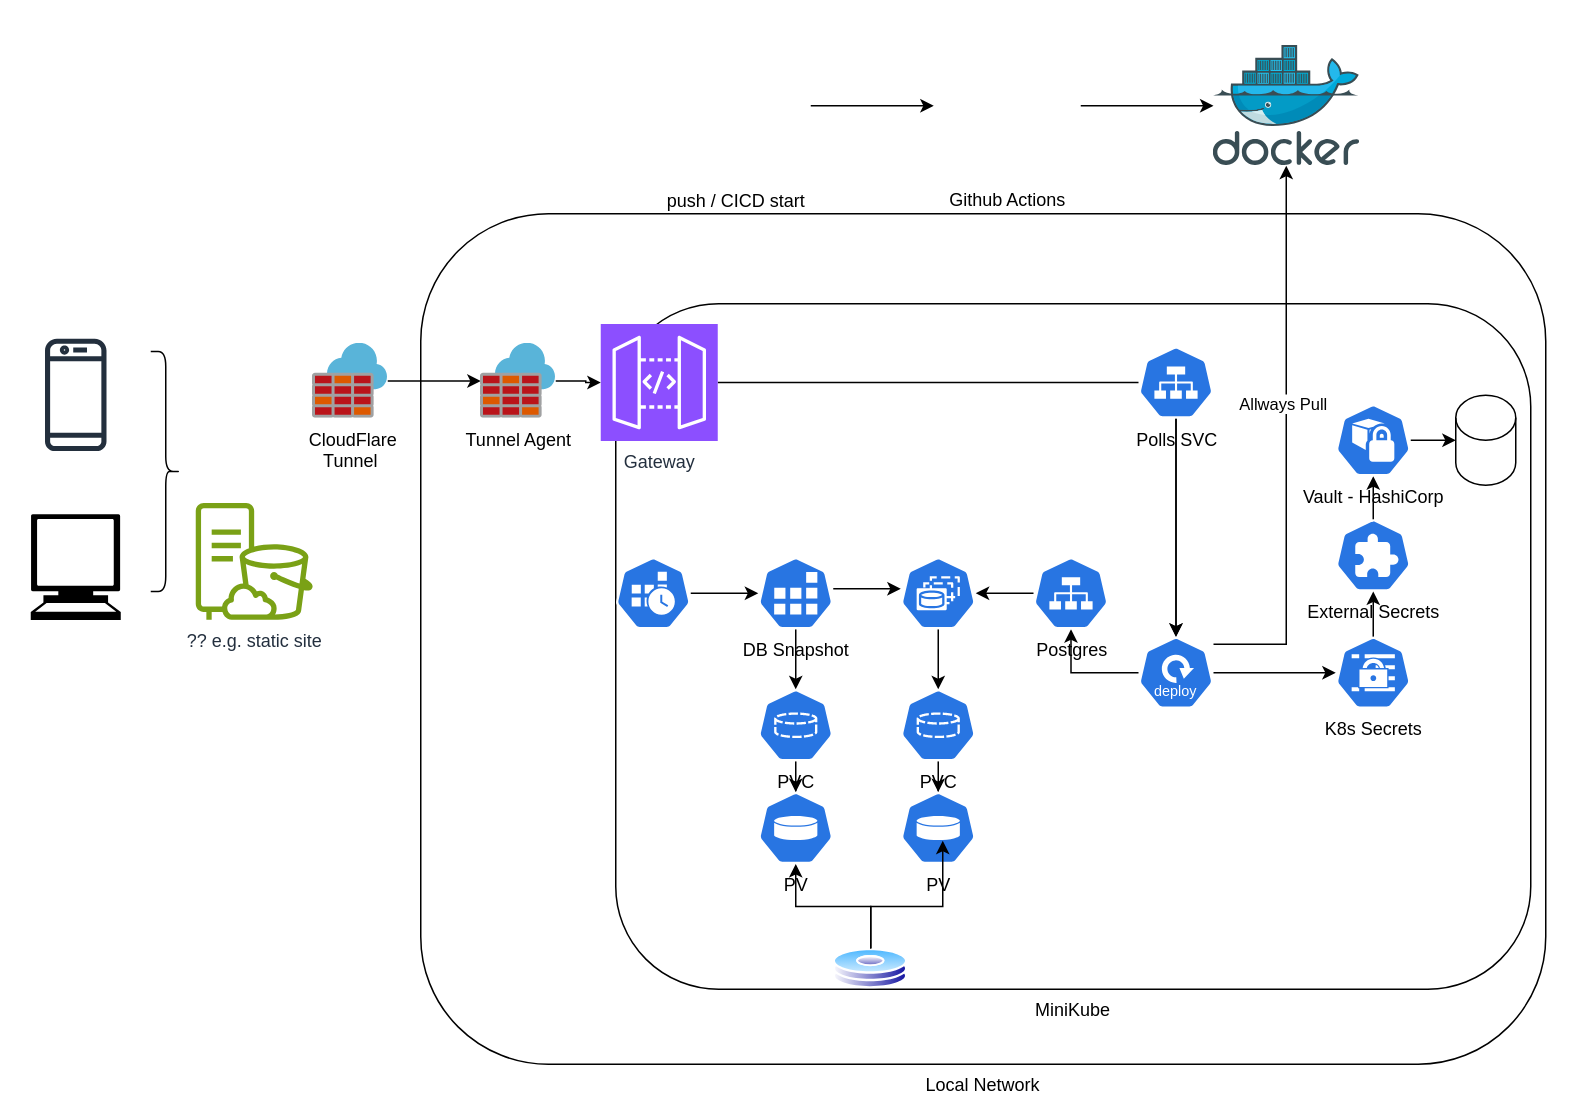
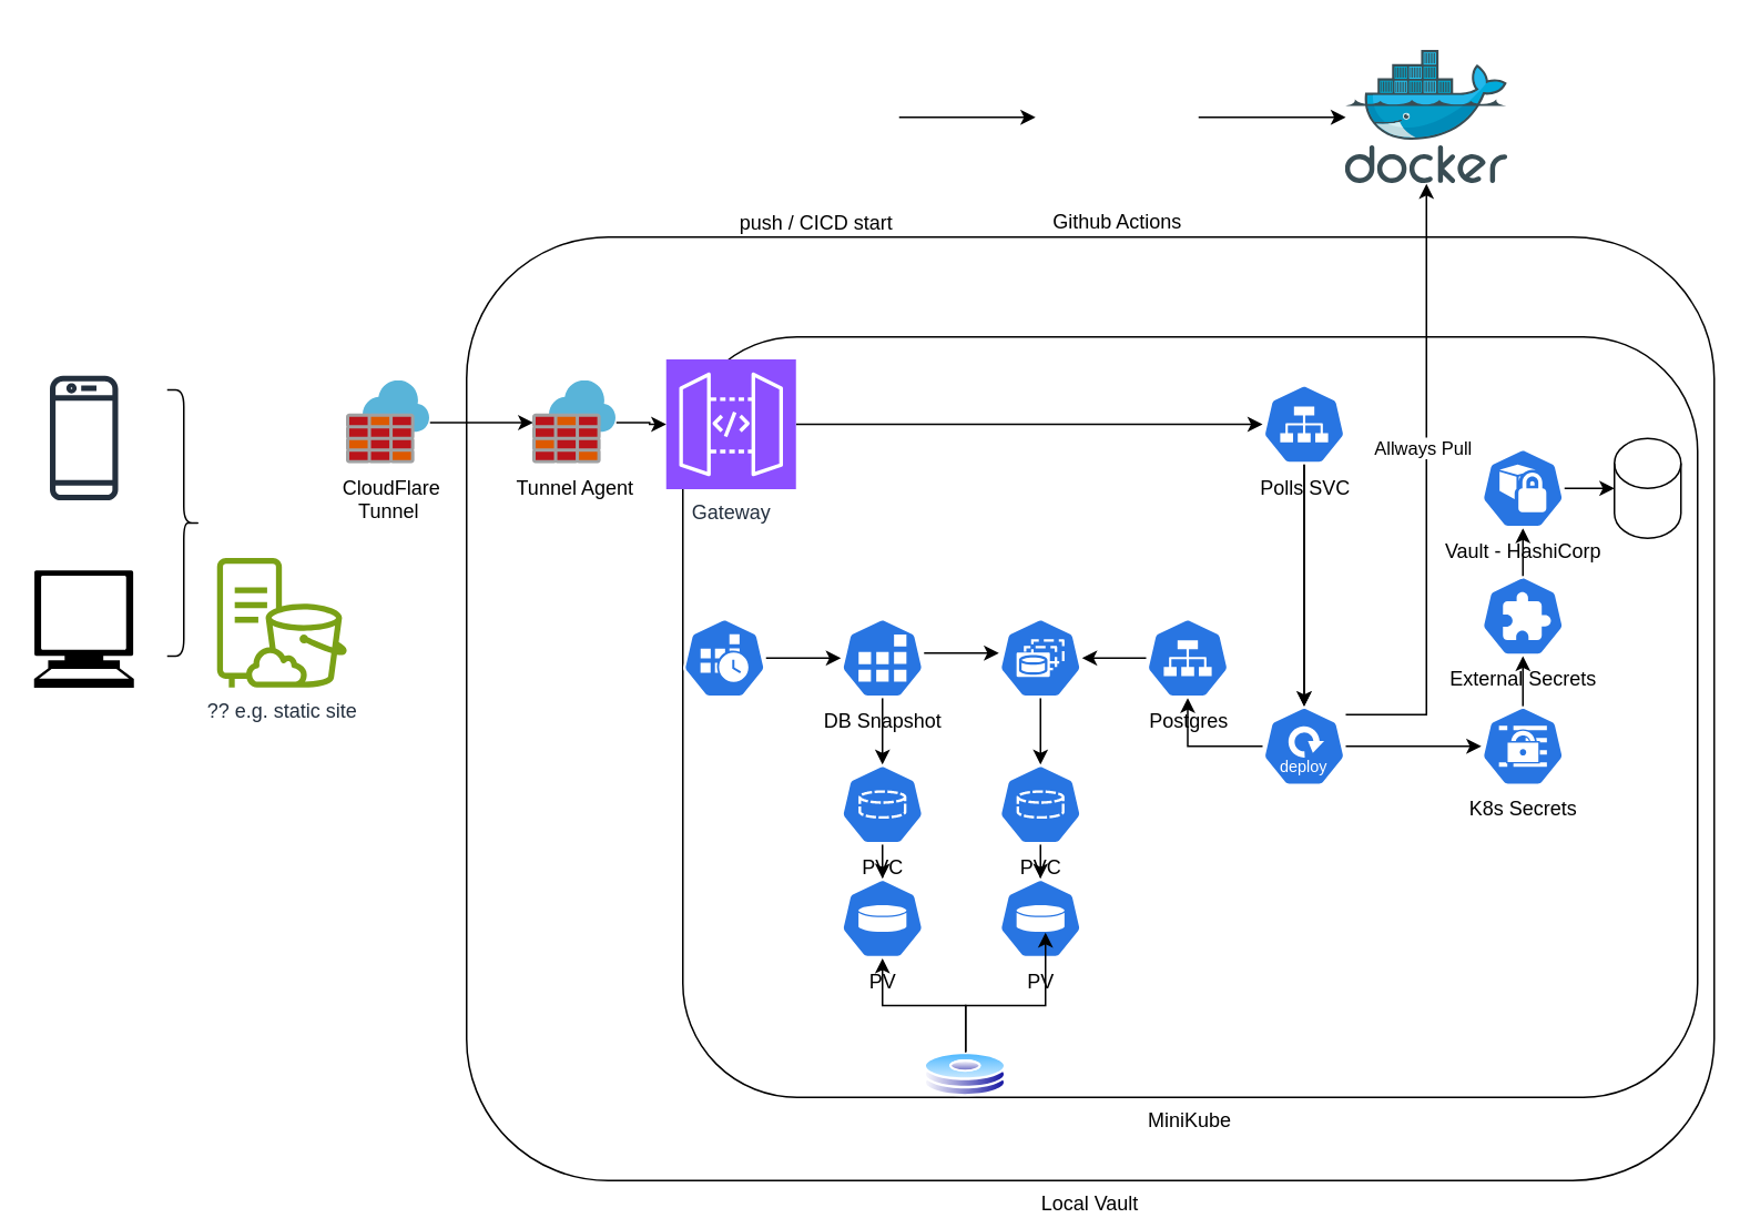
  <mxCell id="0" />
  <mxCell id="1" parent="0" />
- <mxCell id="2" value="Local Network" style="rounded=1;whiteSpace=wrap;html=1;fillColor=none;labelPosition=center;verticalLabelPosition=bottom;align=center;verticalAlign=top;" vertex="1" parent="1"><mxGeometry x="280" y="141.95" width="750" height="567.05" as="geometry" /></mxCell>
+ <mxCell id="2" value="Local Vault" style="rounded=1;whiteSpace=wrap;html=1;fillColor=none;labelPosition=center;verticalLabelPosition=bottom;align=center;verticalAlign=top;" vertex="1" parent="1"><mxGeometry x="280" y="141.95" width="750" height="567.05" as="geometry" /></mxCell>
  <mxCell id="3" value="MiniKube" style="rounded=1;whiteSpace=wrap;html=1;fillColor=none;labelPosition=center;verticalLabelPosition=bottom;align=center;verticalAlign=top;" parent="1" vertex="1"><mxGeometry x="410" y="201.95" width="610" height="457.05" as="geometry" /></mxCell>
  <mxCell id="4" value="" style="sketch=0;outlineConnect=0;fontColor=#232F3E;gradientColor=none;fillColor=#232F3D;strokeColor=none;dashed=0;verticalLabelPosition=bottom;verticalAlign=top;align=center;html=1;fontSize=12;fontStyle=0;aspect=fixed;pointerEvents=1;shape=mxgraph.aws4.mobile_client;" parent="1" vertex="1"><mxGeometry x="29.5" y="223.78" width="41" height="78" as="geometry" /></mxCell>
  <mxCell id="5" value="" style="shape=mxgraph.signs.tech.computer;html=1;pointerEvents=1;fillColor=#000000;strokeColor=none;verticalLabelPosition=bottom;verticalAlign=top;align=center;" parent="1" vertex="1"><mxGeometry x="20" y="342.28" width="60" height="70.5" as="geometry" /></mxCell>
  <mxCell id="6" value="?? e.g. static site&lt;div&gt;&lt;br&gt;&lt;/div&gt;" style="sketch=0;outlineConnect=0;fontColor=#232F3E;gradientColor=none;fillColor=#7AA116;strokeColor=none;dashed=0;verticalLabelPosition=bottom;verticalAlign=top;align=center;html=1;fontSize=12;fontStyle=0;aspect=fixed;pointerEvents=1;shape=mxgraph.aws4.s3_on_outposts;" parent="1" vertex="1"><mxGeometry x="130" y="334.78" width="78" height="78" as="geometry" /></mxCell>
  <mxCell id="7" value="" style="shape=curlyBracket;whiteSpace=wrap;html=1;rounded=1;flipH=1;labelPosition=right;verticalLabelPosition=middle;align=left;verticalAlign=middle;" parent="1" vertex="1"><mxGeometry x="100" y="233.78" width="20" height="160" as="geometry" /></mxCell>
- <mxCell id="8" style="edgeStyle=orthogonalEdgeStyle;rounded=0;orthogonalLoop=1;jettySize=auto;html=1;endArrow=none;" edge="1" parent="1" source="9" target="47"><mxGeometry relative="1" as="geometry" /></mxCell>
+ <mxCell id="8" style="edgeStyle=orthogonalEdgeStyle;rounded=0;orthogonalLoop=1;jettySize=auto;html=1;" edge="1" parent="1" source="9" target="47"><mxGeometry relative="1" as="geometry" /></mxCell>
  <mxCell id="9" value="Gateway" style="sketch=0;points=[[0,0,0],[0.25,0,0],[0.5,0,0],[0.75,0,0],[1,0,0],[0,1,0],[0.25,1,0],[0.5,1,0],[0.75,1,0],[1,1,0],[0,0.25,0],[0,0.5,0],[0,0.75,0],[1,0.25,0],[1,0.5,0],[1,0.75,0]];outlineConnect=0;fontColor=#232F3E;fillColor=#8C4FFF;strokeColor=#ffffff;dashed=0;verticalLabelPosition=bottom;verticalAlign=top;align=center;html=1;fontSize=12;fontStyle=0;aspect=fixed;shape=mxgraph.aws4.resourceIcon;resIcon=mxgraph.aws4.api_gateway;" parent="1" vertex="1"><mxGeometry x="400" y="215.51" width="78" height="78" as="geometry" /></mxCell>
  <mxCell id="10" style="edgeStyle=orthogonalEdgeStyle;rounded=0;orthogonalLoop=1;jettySize=auto;html=1;entryX=0;entryY=0.5;entryDx=0;entryDy=0;entryPerimeter=0;" parent="1" source="16" target="9" edge="1"><mxGeometry relative="1" as="geometry" /></mxCell>
  <mxCell id="11" style="edgeStyle=orthogonalEdgeStyle;rounded=0;orthogonalLoop=1;jettySize=auto;html=1;" edge="1" parent="1" source="12" target="14"><mxGeometry relative="1" as="geometry" /></mxCell>
  <mxCell id="12" value="push / CICD start" style="shape=image;html=1;verticalAlign=top;verticalLabelPosition=bottom;labelBackgroundColor=#ffffff;imageAspect=0;aspect=fixed;image=https://cdn1.iconfinder.com/data/icons/technology-and-hardware-2/200/vector_66_08-128.png" parent="1" vertex="1"><mxGeometry x="440" y="20" width="100" height="100" as="geometry" /></mxCell>
  <mxCell id="13" style="edgeStyle=orthogonalEdgeStyle;rounded=0;orthogonalLoop=1;jettySize=auto;html=1;" edge="1" parent="1" source="14" target="17"><mxGeometry relative="1" as="geometry" /></mxCell>
  <mxCell id="14" value="Github Actions" style="shape=image;html=1;verticalAlign=top;verticalLabelPosition=bottom;labelBackgroundColor=#ffffff;imageAspect=0;aspect=fixed;image=https://cdn4.iconfinder.com/data/icons/social-media-and-logos-12/32/Logo_Github-128.png" parent="1" vertex="1"><mxGeometry x="622" y="21" width="98" height="98" as="geometry" /></mxCell>
  <mxCell id="15" value="" style="edgeStyle=orthogonalEdgeStyle;rounded=0;orthogonalLoop=1;jettySize=auto;html=1;entryX=0;entryY=0.5;entryDx=0;entryDy=0;entryPerimeter=0;" edge="1" parent="1" source="51" target="16"><mxGeometry relative="1" as="geometry"><mxPoint x="172" y="440" as="sourcePoint" /><mxPoint x="348" y="263" as="targetPoint" /></mxGeometry></mxCell>
  <mxCell id="16" value="Tunnel Agent" style="image;sketch=0;aspect=fixed;html=1;points=[];align=center;fontSize=12;image=img/lib/mscae/Azure_Firewall.svg;" vertex="1" parent="1"><mxGeometry x="320" y="228.5" width="50" height="50" as="geometry" /></mxCell>
  <mxCell id="17" value="" style="image;sketch=0;aspect=fixed;html=1;points=[];align=center;fontSize=12;image=img/lib/mscae/Docker.svg;" vertex="1" parent="1"><mxGeometry x="808.5" y="30" width="97.56" height="80" as="geometry" /></mxCell>
  <mxCell id="18" value="PV" style="aspect=fixed;sketch=0;html=1;dashed=0;whitespace=wrap;verticalLabelPosition=bottom;verticalAlign=top;fillColor=#2875E2;strokeColor=#ffffff;points=[[0.005,0.63,0],[0.1,0.2,0],[0.9,0.2,0],[0.5,0,0],[0.995,0.63,0],[0.72,0.99,0],[0.5,1,0],[0.28,0.99,0]];shape=mxgraph.kubernetes.icon2;prIcon=pv" vertex="1" parent="1"><mxGeometry x="505" y="527.5" width="50" height="48" as="geometry" /></mxCell>
  <mxCell id="19" style="edgeStyle=orthogonalEdgeStyle;rounded=0;orthogonalLoop=1;jettySize=auto;html=1;" edge="1" parent="1" source="20" target="18"><mxGeometry relative="1" as="geometry" /></mxCell>
  <mxCell id="20" value="PVC" style="aspect=fixed;sketch=0;html=1;dashed=0;whitespace=wrap;verticalLabelPosition=bottom;verticalAlign=top;fillColor=#2875E2;strokeColor=#ffffff;points=[[0.005,0.63,0],[0.1,0.2,0],[0.9,0.2,0],[0.5,0,0],[0.995,0.63,0],[0.72,0.99,0],[0.5,1,0],[0.28,0.99,0]];shape=mxgraph.kubernetes.icon2;prIcon=pvc" vertex="1" parent="1"><mxGeometry x="505" y="459" width="50" height="48" as="geometry" /></mxCell>
  <mxCell id="21" value="" style="edgeStyle=orthogonalEdgeStyle;rounded=0;orthogonalLoop=1;jettySize=auto;html=1;" edge="1" parent="1" source="22" target="24"><mxGeometry relative="1" as="geometry" /></mxCell>
  <mxCell id="22" value="External Secrets" style="aspect=fixed;sketch=0;html=1;dashed=0;whitespace=wrap;verticalLabelPosition=bottom;verticalAlign=top;fillColor=#2875E2;strokeColor=#ffffff;points=[[0.005,0.63,0],[0.1,0.2,0],[0.9,0.2,0],[0.5,0,0],[0.995,0.63,0],[0.72,0.99,0],[0.5,1,0],[0.28,0.99,0]];shape=mxgraph.kubernetes.icon2;prIcon=crd" vertex="1" parent="1"><mxGeometry x="890" y="345.78" width="50" height="48" as="geometry" /></mxCell>
  <mxCell id="23" value="" style="edgeStyle=orthogonalEdgeStyle;rounded=0;orthogonalLoop=1;jettySize=auto;html=1;" edge="1" parent="1" source="24" target="52"><mxGeometry relative="1" as="geometry" /></mxCell>
  <mxCell id="24" value="Vault - HashiCorp" style="aspect=fixed;sketch=0;html=1;dashed=0;whitespace=wrap;verticalLabelPosition=bottom;verticalAlign=top;fillColor=#2875E2;strokeColor=#ffffff;points=[[0.005,0.63,0],[0.1,0.2,0],[0.9,0.2,0],[0.5,0,0],[0.995,0.63,0],[0.72,0.99,0],[0.5,1,0],[0.28,0.99,0]];shape=mxgraph.kubernetes.icon2;prIcon=psp" vertex="1" parent="1"><mxGeometry x="890" y="269" width="50" height="48" as="geometry" /></mxCell>
  <mxCell id="25" style="edgeStyle=orthogonalEdgeStyle;rounded=0;orthogonalLoop=1;jettySize=auto;html=1;exitX=0.5;exitY=1;exitDx=0;exitDy=0;exitPerimeter=0;" edge="1" parent="1" source="22" target="22"><mxGeometry relative="1" as="geometry" /></mxCell>
  <mxCell id="26" value="" style="edgeStyle=orthogonalEdgeStyle;rounded=0;orthogonalLoop=1;jettySize=auto;html=1;" edge="1" parent="1" source="27" target="29"><mxGeometry relative="1" as="geometry" /></mxCell>
  <mxCell id="27" value="" style="aspect=fixed;sketch=0;html=1;dashed=0;whitespace=wrap;verticalLabelPosition=bottom;verticalAlign=top;fillColor=#2875E2;strokeColor=#ffffff;points=[[0.005,0.63,0],[0.1,0.2,0],[0.9,0.2,0],[0.5,0,0],[0.995,0.63,0],[0.72,0.99,0],[0.5,1,0],[0.28,0.99,0]];shape=mxgraph.kubernetes.icon2;prIcon=cronjob" vertex="1" parent="1"><mxGeometry x="410" y="371" width="50" height="48" as="geometry" /></mxCell>
  <mxCell id="28" value="" style="edgeStyle=orthogonalEdgeStyle;rounded=0;orthogonalLoop=1;jettySize=auto;html=1;" edge="1" parent="1" source="29" target="20"><mxGeometry relative="1" as="geometry" /></mxCell>
  <mxCell id="29" value="DB Snapshot" style="aspect=fixed;sketch=0;html=1;dashed=0;whitespace=wrap;verticalLabelPosition=bottom;verticalAlign=top;fillColor=#2875E2;strokeColor=#ffffff;points=[[0.005,0.63,0],[0.1,0.2,0],[0.9,0.2,0],[0.5,0,0],[0.995,0.63,0],[0.72,0.99,0],[0.5,1,0],[0.28,0.99,0]];shape=mxgraph.kubernetes.icon2;prIcon=job" vertex="1" parent="1"><mxGeometry x="505" y="371" width="50" height="48" as="geometry" /></mxCell>
  <mxCell id="30" value="" style="edgeStyle=orthogonalEdgeStyle;rounded=0;orthogonalLoop=1;jettySize=auto;html=1;" edge="1" parent="1" source="34" target="38"><mxGeometry relative="1" as="geometry" /></mxCell>
  <mxCell id="31" style="edgeStyle=orthogonalEdgeStyle;rounded=0;orthogonalLoop=1;jettySize=auto;html=1;" edge="1" parent="1" source="34" target="17"><mxGeometry relative="1" as="geometry"><Array as="points"><mxPoint x="857" y="429" /></Array></mxGeometry></mxCell>
  <mxCell id="32" value="Allways Pull" style="edgeLabel;html=1;align=center;verticalAlign=middle;resizable=0;points=[];" vertex="1" connectable="0" parent="31"><mxGeometry x="0.14" y="3" relative="1" as="geometry"><mxPoint as="offset" /></mxGeometry></mxCell>
  <mxCell id="33" style="edgeStyle=orthogonalEdgeStyle;rounded=0;orthogonalLoop=1;jettySize=auto;html=1;" edge="1" parent="1" source="34" target="36"><mxGeometry relative="1" as="geometry" /></mxCell>
  <mxCell id="34" value="" style="aspect=fixed;sketch=0;html=1;dashed=0;whitespace=wrap;verticalLabelPosition=bottom;verticalAlign=top;fillColor=#2875E2;strokeColor=#ffffff;points=[[0.005,0.63,0],[0.1,0.2,0],[0.9,0.2,0],[0.5,0,0],[0.995,0.63,0],[0.72,0.99,0],[0.5,1,0],[0.28,0.99,0]];shape=mxgraph.kubernetes.icon2;kubernetesLabel=1;prIcon=deploy" vertex="1" parent="1"><mxGeometry x="758.5" y="424" width="50" height="48" as="geometry" /></mxCell>
  <mxCell id="35" value="" style="edgeStyle=orthogonalEdgeStyle;rounded=0;orthogonalLoop=1;jettySize=auto;html=1;" edge="1" parent="1" source="36" target="40"><mxGeometry relative="1" as="geometry" /></mxCell>
  <mxCell id="36" value="Postgres" style="aspect=fixed;sketch=0;html=1;dashed=0;whitespace=wrap;verticalLabelPosition=bottom;verticalAlign=top;fillColor=#2875E2;strokeColor=#ffffff;points=[[0.005,0.63,0],[0.1,0.2,0],[0.9,0.2,0],[0.5,0,0],[0.995,0.63,0],[0.72,0.99,0],[0.5,1,0],[0.28,0.99,0]];shape=mxgraph.kubernetes.icon2;prIcon=svc" vertex="1" parent="1"><mxGeometry x="688.5" y="371" width="50" height="48" as="geometry" /></mxCell>
  <mxCell id="37" value="" style="edgeStyle=orthogonalEdgeStyle;rounded=0;orthogonalLoop=1;jettySize=auto;html=1;" edge="1" parent="1" source="38" target="22"><mxGeometry relative="1" as="geometry" /></mxCell>
  <mxCell id="38" value="K8s Secrets" style="aspect=fixed;sketch=0;html=1;dashed=0;whitespace=wrap;verticalLabelPosition=bottom;verticalAlign=top;fillColor=#2875E2;strokeColor=#ffffff;points=[[0.005,0.63,0],[0.1,0.2,0],[0.9,0.2,0],[0.5,0,0],[0.995,0.63,0],[0.72,0.99,0],[0.5,1,0],[0.28,0.99,0]];shape=mxgraph.kubernetes.icon2;prIcon=secret" vertex="1" parent="1"><mxGeometry x="890" y="424" width="50" height="48" as="geometry" /></mxCell>
  <mxCell id="39" value="" style="edgeStyle=orthogonalEdgeStyle;rounded=0;orthogonalLoop=1;jettySize=auto;html=1;" edge="1" parent="1" source="40" target="43"><mxGeometry relative="1" as="geometry" /></mxCell>
  <mxCell id="40" value="" style="aspect=fixed;sketch=0;html=1;dashed=0;whitespace=wrap;verticalLabelPosition=bottom;verticalAlign=top;fillColor=#2875E2;strokeColor=#ffffff;points=[[0.005,0.63,0],[0.1,0.2,0],[0.9,0.2,0],[0.5,0,0],[0.995,0.63,0],[0.72,0.99,0],[0.5,1,0],[0.28,0.99,0]];shape=mxgraph.kubernetes.icon2;prIcon=sts" vertex="1" parent="1"><mxGeometry x="600" y="371" width="50" height="48" as="geometry" /></mxCell>
  <mxCell id="41" value="PV" style="aspect=fixed;sketch=0;html=1;dashed=0;whitespace=wrap;verticalLabelPosition=bottom;verticalAlign=top;fillColor=#2875E2;strokeColor=#ffffff;points=[[0.005,0.63,0],[0.1,0.2,0],[0.9,0.2,0],[0.5,0,0],[0.995,0.63,0],[0.72,0.99,0],[0.5,1,0],[0.28,0.99,0]];shape=mxgraph.kubernetes.icon2;prIcon=pv" vertex="1" parent="1"><mxGeometry x="600" y="527.5" width="50" height="48" as="geometry" /></mxCell>
  <mxCell id="42" style="edgeStyle=orthogonalEdgeStyle;rounded=0;orthogonalLoop=1;jettySize=auto;html=1;" edge="1" parent="1" source="43" target="41"><mxGeometry relative="1" as="geometry" /></mxCell>
  <mxCell id="43" value="PVC" style="aspect=fixed;sketch=0;html=1;dashed=0;whitespace=wrap;verticalLabelPosition=bottom;verticalAlign=top;fillColor=#2875E2;strokeColor=#ffffff;points=[[0.005,0.63,0],[0.1,0.2,0],[0.9,0.2,0],[0.5,0,0],[0.995,0.63,0],[0.72,0.99,0],[0.5,1,0],[0.28,0.99,0]];shape=mxgraph.kubernetes.icon2;prIcon=pvc" vertex="1" parent="1"><mxGeometry x="600" y="459" width="50" height="48" as="geometry" /></mxCell>
  <mxCell id="44" value="" style="edgeStyle=orthogonalEdgeStyle;rounded=0;orthogonalLoop=1;jettySize=auto;html=1;" edge="1" parent="1"><mxGeometry relative="1" as="geometry"><mxPoint x="555" y="391.95" as="sourcePoint" /><mxPoint x="600" y="392" as="targetPoint" /></mxGeometry></mxCell>
  <mxCell id="45" value="" style="edgeStyle=orthogonalEdgeStyle;rounded=0;orthogonalLoop=1;jettySize=auto;html=1;" edge="1" parent="1" source="47" target="34"><mxGeometry relative="1" as="geometry" /></mxCell>
  <mxCell id="46" value="" style="edgeStyle=orthogonalEdgeStyle;rounded=0;orthogonalLoop=1;jettySize=auto;html=1;" edge="1" parent="1" source="47" target="34"><mxGeometry relative="1" as="geometry" /></mxCell>
  <mxCell id="47" value="Polls SVC" style="aspect=fixed;sketch=0;html=1;dashed=0;whitespace=wrap;verticalLabelPosition=bottom;verticalAlign=top;fillColor=#2875E2;strokeColor=#ffffff;points=[[0.005,0.63,0],[0.1,0.2,0],[0.9,0.2,0],[0.5,0,0],[0.995,0.63,0],[0.72,0.99,0],[0.5,1,0],[0.28,0.99,0]];shape=mxgraph.kubernetes.icon2;prIcon=svc" vertex="1" parent="1"><mxGeometry x="758.5" y="230.51" width="50" height="48" as="geometry" /></mxCell>
  <mxCell id="48" style="edgeStyle=orthogonalEdgeStyle;rounded=0;orthogonalLoop=1;jettySize=auto;html=1;" edge="1" parent="1" source="49" target="18"><mxGeometry relative="1" as="geometry" /></mxCell>
  <mxCell id="49" value="" style="image;aspect=fixed;perimeter=ellipsePerimeter;html=1;align=center;shadow=0;dashed=0;spacingTop=3;image=img/lib/active_directory/hard_disk.svg;" vertex="1" parent="1"><mxGeometry x="555" y="632" width="50" height="27" as="geometry" /></mxCell>
  <mxCell id="50" style="edgeStyle=orthogonalEdgeStyle;rounded=0;orthogonalLoop=1;jettySize=auto;html=1;entryX=0.56;entryY=0.677;entryDx=0;entryDy=0;entryPerimeter=0;" edge="1" parent="1" source="49" target="41"><mxGeometry relative="1" as="geometry" /></mxCell>
  <mxCell id="51" value="&lt;div&gt;&amp;nbsp;CloudFlare&lt;/div&gt;&lt;div&gt;Tunnel&lt;/div&gt;" style="image;sketch=0;aspect=fixed;html=1;points=[];align=center;fontSize=12;image=img/lib/mscae/Azure_Firewall.svg;" vertex="1" parent="1"><mxGeometry x="208" y="228.5" width="50" height="50" as="geometry" /></mxCell>
  <mxCell id="52" value="" style="shape=cylinder3;whiteSpace=wrap;html=1;boundedLbl=1;backgroundOutline=1;size=15;" vertex="1" parent="1"><mxGeometry x="970" y="263" width="40" height="60" as="geometry" /></mxCell>
